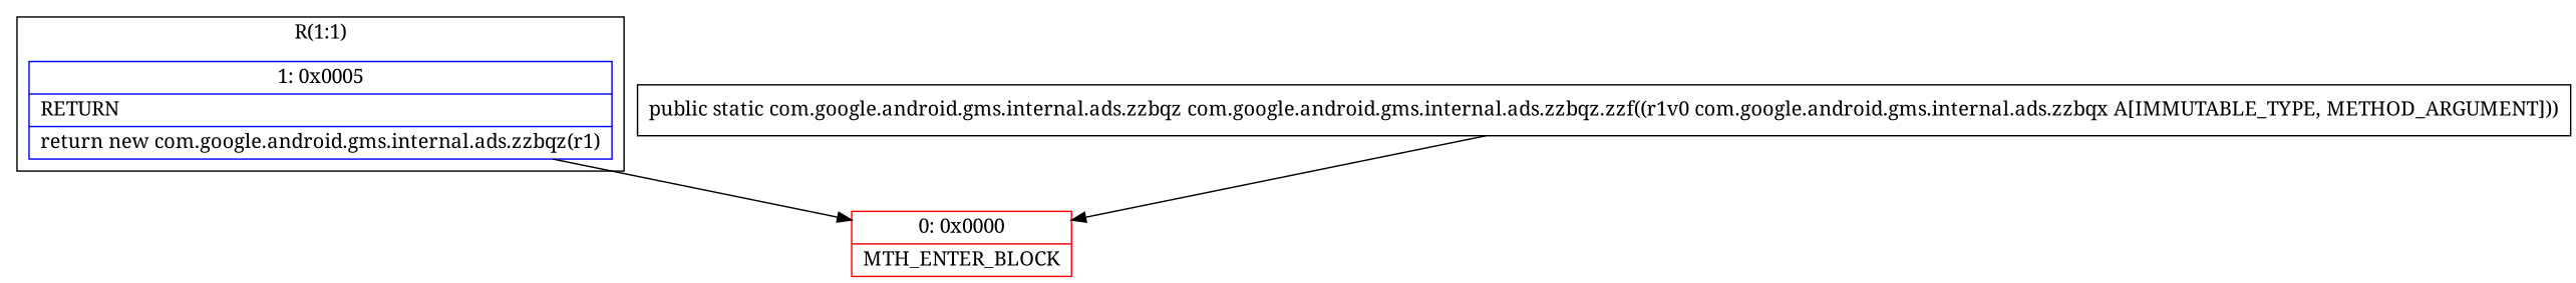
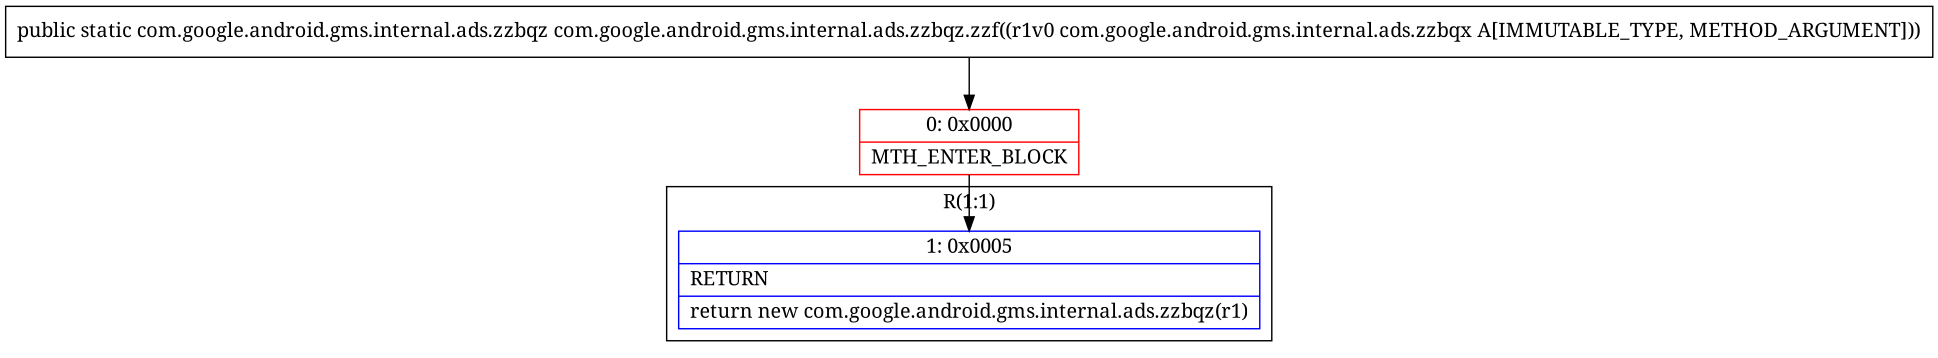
  digraph {
    fontname="Noto Serif"
    node [shape=record fontname="Noto Serif"]
    edge [fontname="Noto Serif"]
    n1 [color=blue label="{1\:\ 0x0005|RETURN\l|return new com.google.android.gms.internal.ads.zzbqz(r1)\l}"]
    n2 [color=red label="{0\:\ 0x0000|MTH_ENTER_BLOCK\l}"]
    n3 [label="{public static com.google.android.gms.internal.ads.zzbqz com.google.android.gms.internal.ads.zzbqz.zzf((r1v0 com.google.android.gms.internal.ads.zzbqx A[IMMUTABLE_TYPE, METHOD_ARGUMENT])) }"]
    subgraph cluster_1 {
      label="R(1:1)"
      n1
    }
-   n1 -> n2
+   n2 -> n1
    n3 -> n2
  }
